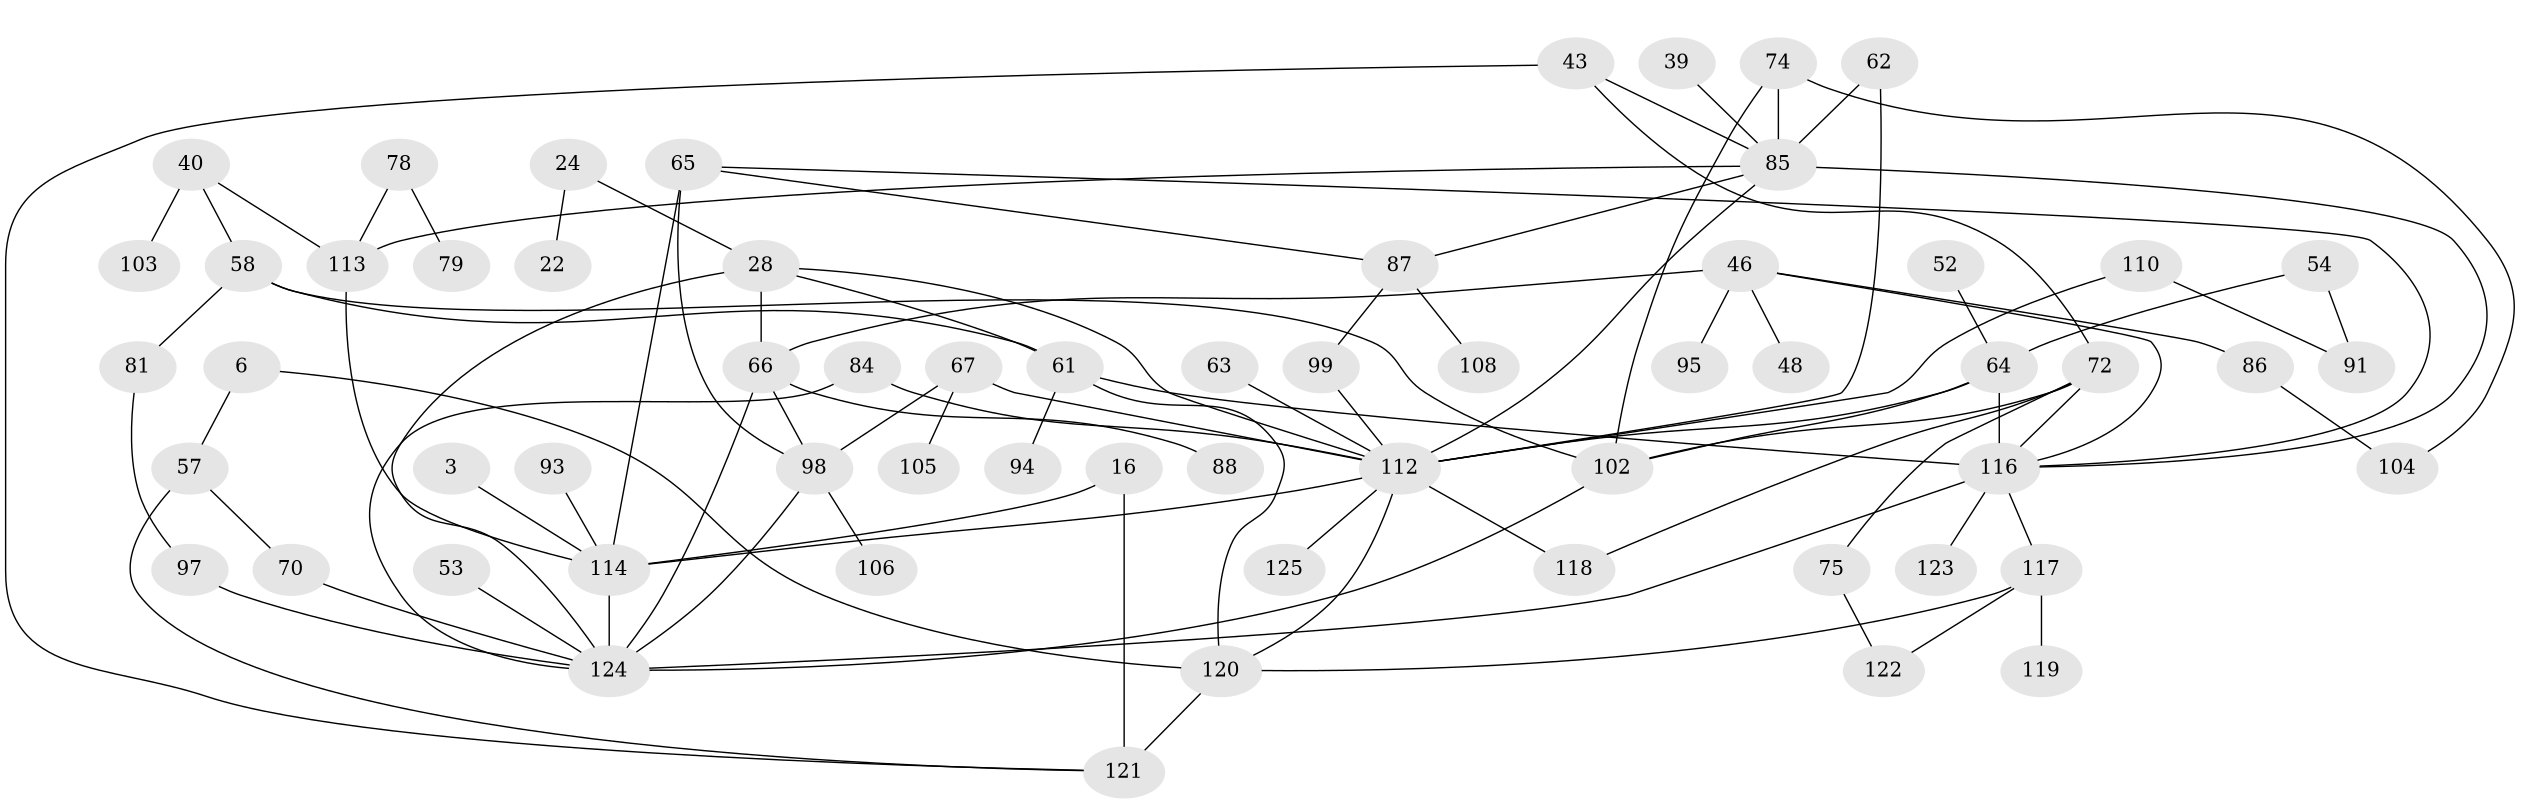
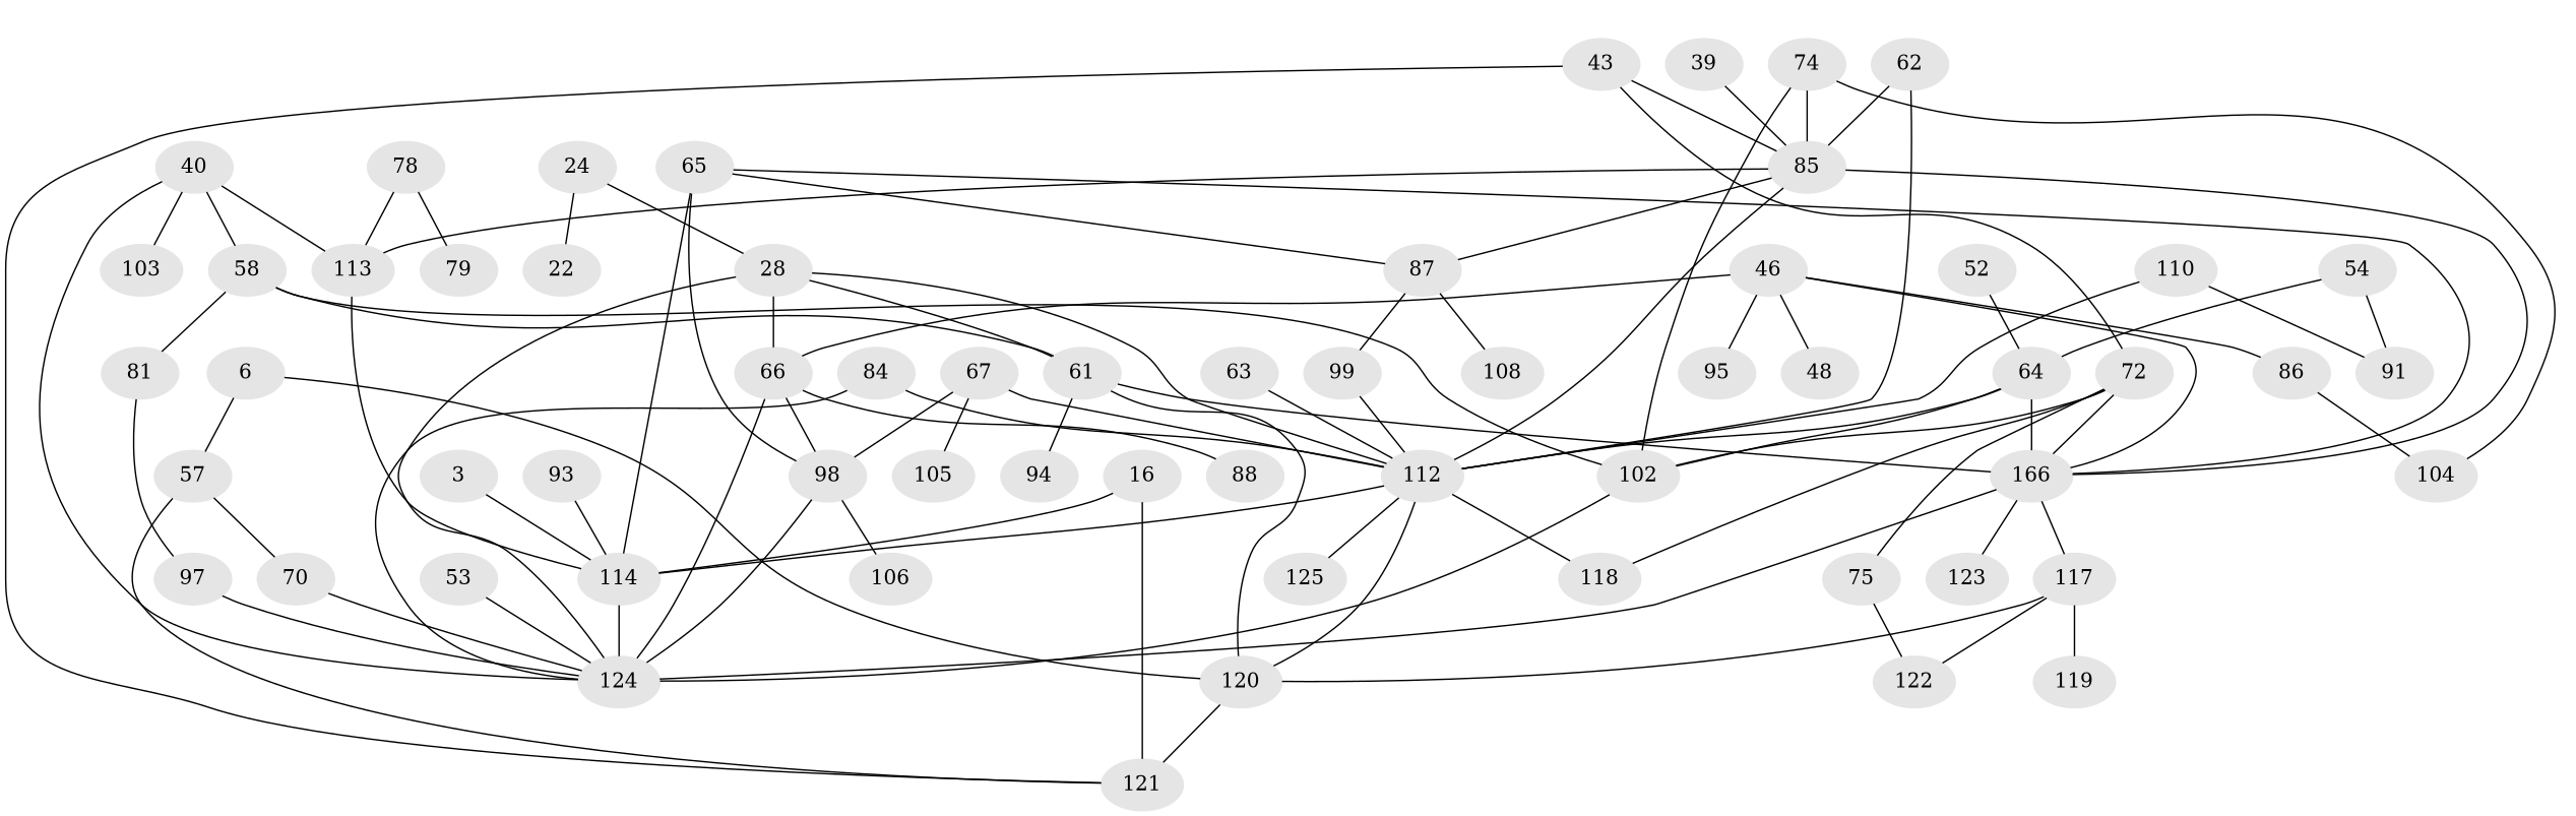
  graph {
    node [color=gray90 style=filled]
    57 [super="+34"]
    121
    70
    6
    120 [super="+4"]
    114 [super="+12+17+73"]
    124 [super="+89+109+115+96"]
    n8 [label=3]
    16
    n10 [label=22]
    24
    28 [super="+13"]
    61 [super="+15+41"]
    66 [super="+30"]
    112 [super="+50+71"]
-   116 [super="+80+59+100"]
+   116 [super="+80+59+100" label=166]
    94
    98 [super="+68+92"]
    88
    118 [super="+101"]
    125
    85 [super="+5+83+56"]
    113 [super="+9"]
    87 [super="+32"]
    39
    40 [super="+19+22"]
    58 [super="+25"]
    103
    81
    102 [super="+37+76+60+55"]
    43
    72
    75
    46
    48
    86
    95
    104
    117 [super="+111+107+42"]
    123
    52 [super="+21"]
    64 [super="+3+11"]
    53
    54
    91
    97
    62
    63
    65 [super="+29+45"]
    99
    108
    106
    67 [super="+49"]
    105
    122
    74
    78
    79
    84 [super="+31"]
    93
    110
    119
    57 -- 121
    57 -- 70 [weight=2]
    70 -- 124
    6 -- 57
    6 -- 120
    120 -- 121 [weight=2]
    114 -- 124 [weight=5]
    n8 -- 114
    16 -- 121
    16 -- 114
    24 -- n10
    24 -- 28
    28 -- 124
    28 -- 61
    28 -- 66 [weight=2]
    28 -- 112 [weight=2]
    61 -- 120
    61 -- 116
    61 -- 94
    66 -- 124
    66 -- 98
    66 -- 88
    112 -- 120 [weight=3]
    112 -- 114
    112 -- 118
    112 -- 125
    116 -- 124
    116 -- 117
    116 -- 123
    98 -- 124
    98 -- 106
    85 -- 112
    85 -- 116
    85 -- 113
    85 -- 87
    113 -- 114
    87 -- 99
    87 -- 108
    39 -- 85
+   40 -- 124
    40 -- 113
    40 -- 58
    40 -- 103
    58 -- 61
    58 -- 81
    58 -- 102
    81 -- 97
    102 -- 124
    43 -- 121
    43 -- 85
    43 -- 72
    72 -- 116
    72 -- 118
    72 -- 102
    72 -- 75
    75 -- 122
    46 -- 66 [weight=2]
    46 -- 116
    46 -- 48
    46 -- 86
    46 -- 95
    86 -- 104
    117 -- 120
    117 -- 122
    117 -- 119
    52 -- 64
    64 -- 112 [weight=2]
    64 -- 116 [weight=4]
    64 -- 102
    53 -- 124
    54 -- 64
    54 -- 91
    97 -- 124
    62 -- 112
    62 -- 85
    63 -- 112
    65 -- 114 [weight=2]
    65 -- 116
    65 -- 98
    65 -- 87
    99 -- 112
    67 -- 112 [weight=2]
    67 -- 98
    67 -- 105
    74 -- 85 [weight=3]
    74 -- 102
    74 -- 104
    78 -- 113
    78 -- 79
    84 -- 124
    84 -- 112
    93 -- 114
    110 -- 112
    110 -- 91
  }
